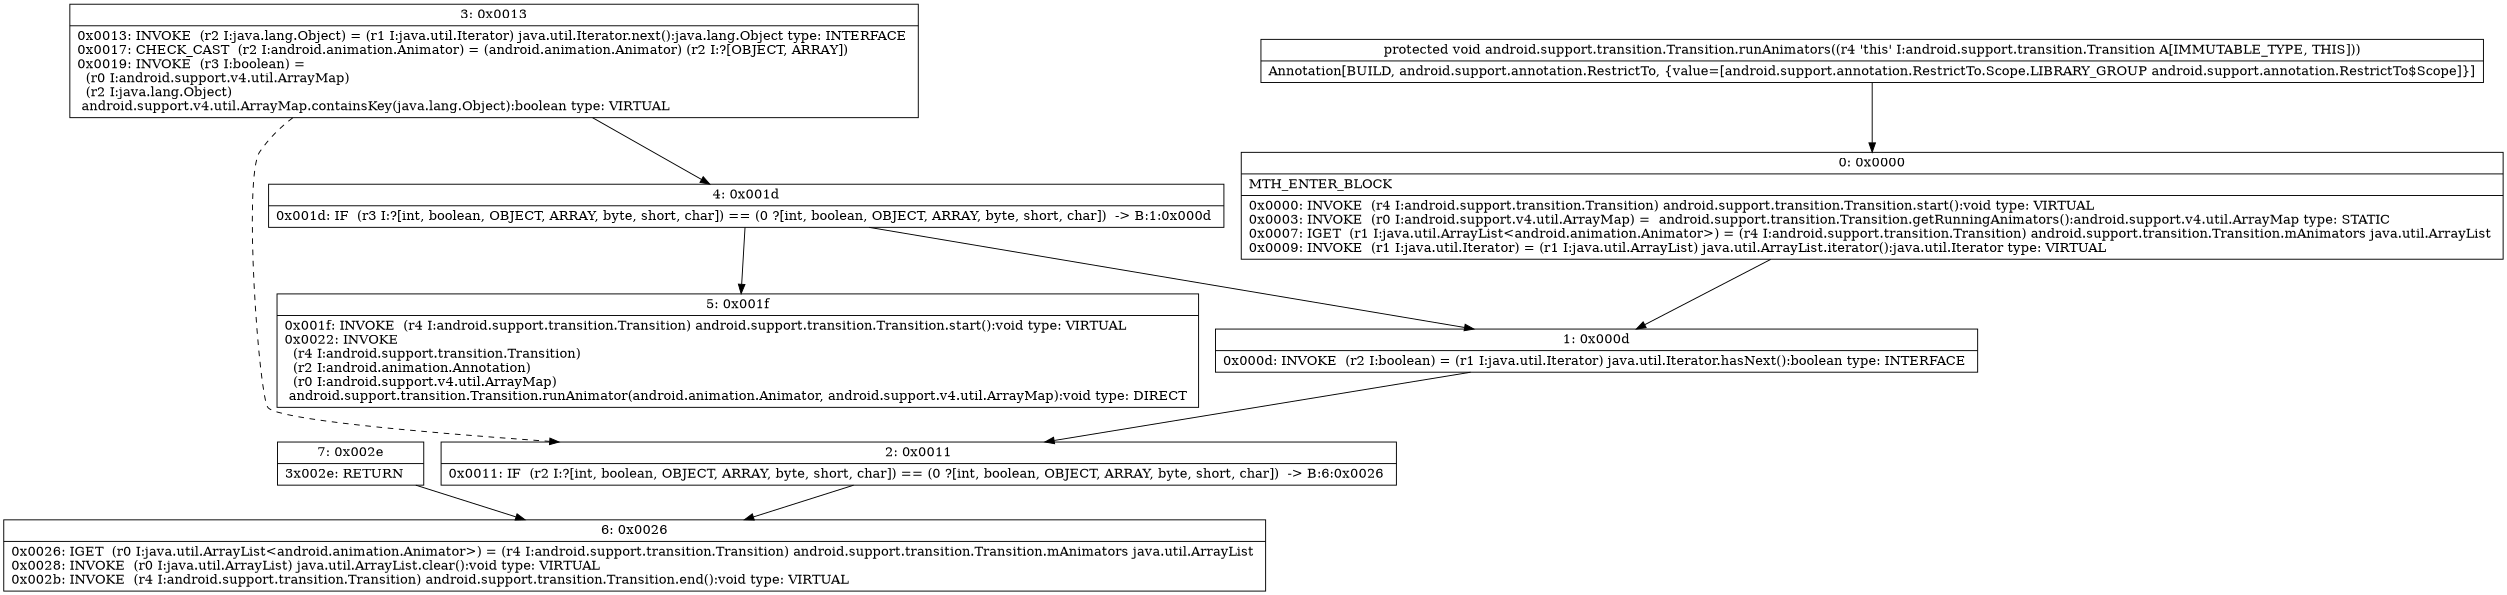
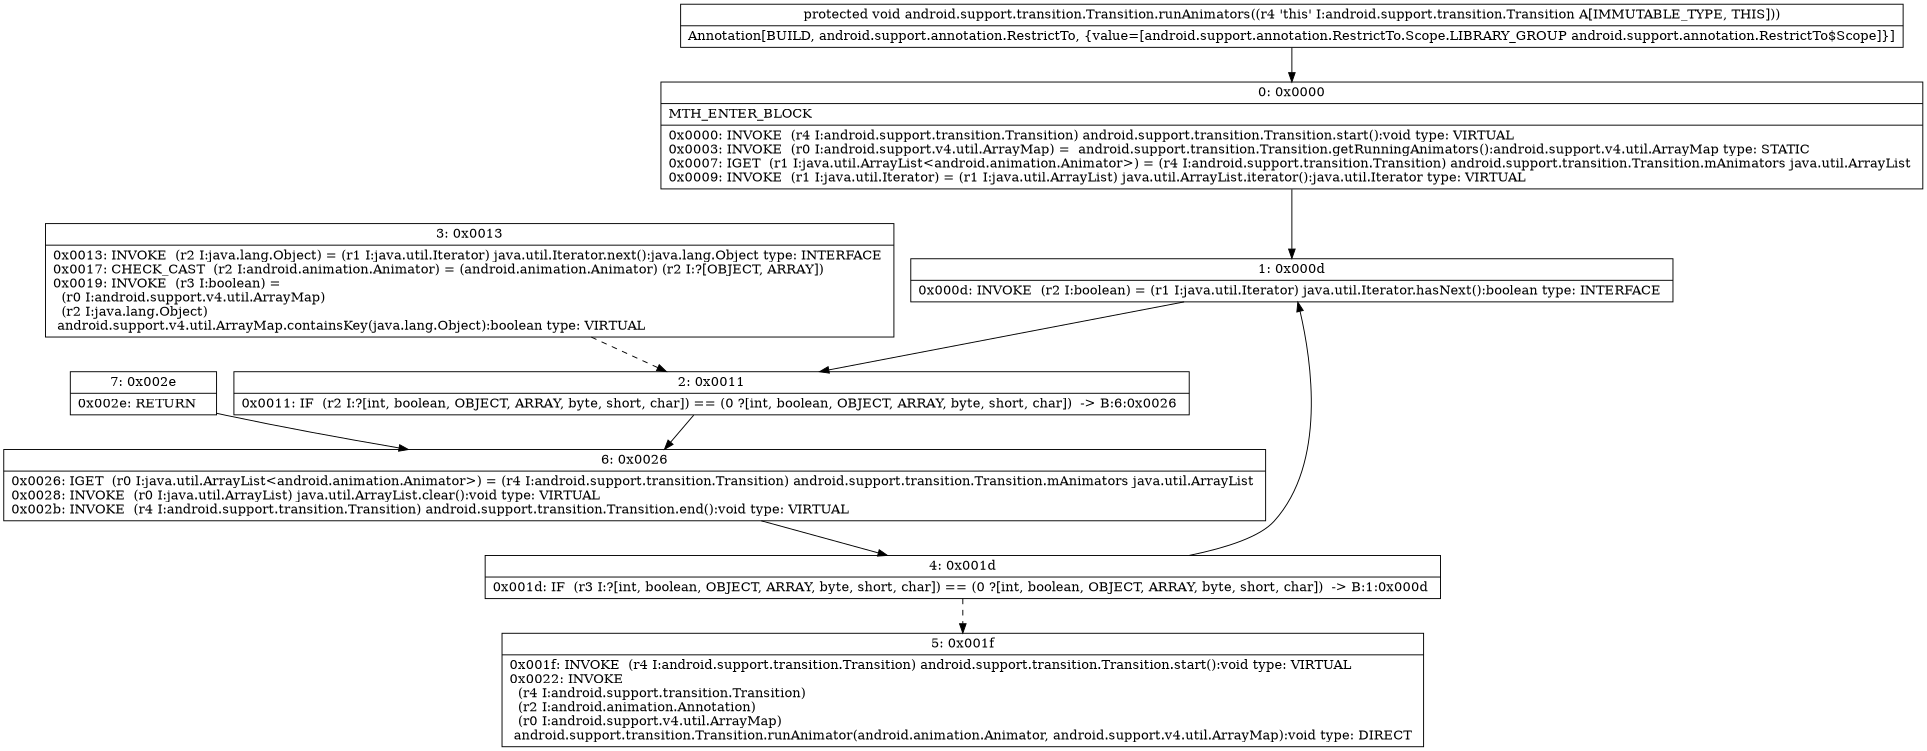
  digraph {
    node [shape=record]
    n1 [label="{0\:\ 0x0000|MTH_ENTER_BLOCK\l|0x0000: INVOKE  (r4 I:android.support.transition.Transition) android.support.transition.Transition.start():void type: VIRTUAL \l0x0003: INVOKE  (r0 I:android.support.v4.util.ArrayMap) =  android.support.transition.Transition.getRunningAnimators():android.support.v4.util.ArrayMap type: STATIC \l0x0007: IGET  (r1 I:java.util.ArrayList\<android.animation.Animator\>) = (r4 I:android.support.transition.Transition) android.support.transition.Transition.mAnimators java.util.ArrayList \l0x0009: INVOKE  (r1 I:java.util.Iterator) = (r1 I:java.util.ArrayList) java.util.ArrayList.iterator():java.util.Iterator type: VIRTUAL \l}"]
    n2 [label="{1\:\ 0x000d|0x000d: INVOKE  (r2 I:boolean) = (r1 I:java.util.Iterator) java.util.Iterator.hasNext():boolean type: INTERFACE \l}"]
    n3 [label="{2\:\ 0x0011|0x0011: IF  (r2 I:?[int, boolean, OBJECT, ARRAY, byte, short, char]) == (0 ?[int, boolean, OBJECT, ARRAY, byte, short, char])  \-\> B:6:0x0026 \l}"]
    n4 [label="{6\:\ 0x0026|0x0026: IGET  (r0 I:java.util.ArrayList\<android.animation.Animator\>) = (r4 I:android.support.transition.Transition) android.support.transition.Transition.mAnimators java.util.ArrayList \l0x0028: INVOKE  (r0 I:java.util.ArrayList) java.util.ArrayList.clear():void type: VIRTUAL \l0x002b: INVOKE  (r4 I:android.support.transition.Transition) android.support.transition.Transition.end():void type: VIRTUAL \l}"]
    n5 [label="{3\:\ 0x0013|0x0013: INVOKE  (r2 I:java.lang.Object) = (r1 I:java.util.Iterator) java.util.Iterator.next():java.lang.Object type: INTERFACE \l0x0017: CHECK_CAST  (r2 I:android.animation.Animator) = (android.animation.Animator) (r2 I:?[OBJECT, ARRAY]) \l0x0019: INVOKE  (r3 I:boolean) = \l  (r0 I:android.support.v4.util.ArrayMap)\l  (r2 I:java.lang.Object)\l android.support.v4.util.ArrayMap.containsKey(java.lang.Object):boolean type: VIRTUAL \l}"]
    n6 [label="{4\:\ 0x001d|0x001d: IF  (r3 I:?[int, boolean, OBJECT, ARRAY, byte, short, char]) == (0 ?[int, boolean, OBJECT, ARRAY, byte, short, char])  \-\> B:1:0x000d \l}"]
    n7 [label="{5\:\ 0x001f|0x001f: INVOKE  (r4 I:android.support.transition.Transition) android.support.transition.Transition.start():void type: VIRTUAL \l0x0022: INVOKE  \l  (r4 I:android.support.transition.Transition)\l  (r2 I:android.animation.Annotation)\l  (r0 I:android.support.v4.util.ArrayMap)\l android.support.transition.Transition.runAnimator(android.animation.Animator, android.support.v4.util.ArrayMap):void type: DIRECT \l}"]
-   n8 [label="{7\:\ 0x002e|3x002e: RETURN   \l}"]
+   n8 [label="{7\:\ 0x002e|0x002e: RETURN   \l}"]
    n9 [label="{protected void android.support.transition.Transition.runAnimators((r4 'this' I:android.support.transition.Transition A[IMMUTABLE_TYPE, THIS]))  | Annotation[BUILD, android.support.annotation.RestrictTo, \{value=[android.support.annotation.RestrictTo.Scope.LIBRARY_GROUP android.support.annotation.RestrictTo$Scope]\}]\l}"]
    n1 -> n2
    n2 -> n3
    n3 -> n4
    n5 -> n3 [style=dashed]
-   n5 -> n6
+   n4 -> n6
    n6 -> n2
-   n6 -> n7 [style=solid]
+   n6 -> n7 [style=dashed]
    n8 -> n4
    n9 -> n1
  }
